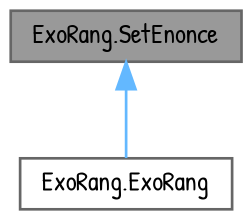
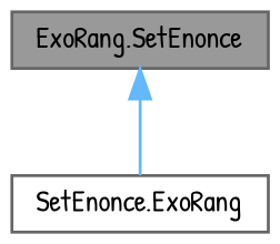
  digraph {
    rankdir=TB
    fontname="Patrick Hand"
    node [fontname="Patrick Hand" fontsize=10 shape=box style=filled]
    n1 [color=gray40 fillcolor=grey60 fontcolor=black height=0.2 label="ExoRang.SetEnonce" width=0.4]
-   n2 [color=grey40 fillcolor=white height=0.2 label="ExoRang.ExoRang" width=0.4]
+   n2 [color=grey40 fillcolor=white height=0.2 label="SetEnonce.ExoRang" width=0.4]
    n1 -> n2 [color=steelblue1 dir=back fontname="Patrick Hand" fontsize=10 labelfontname=Helvetica labelfontsize=10 style=solid]
  }
